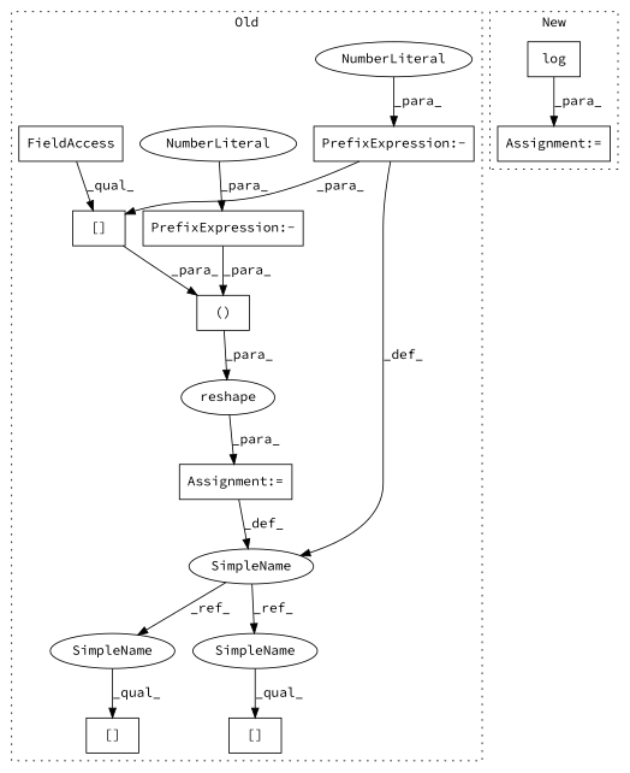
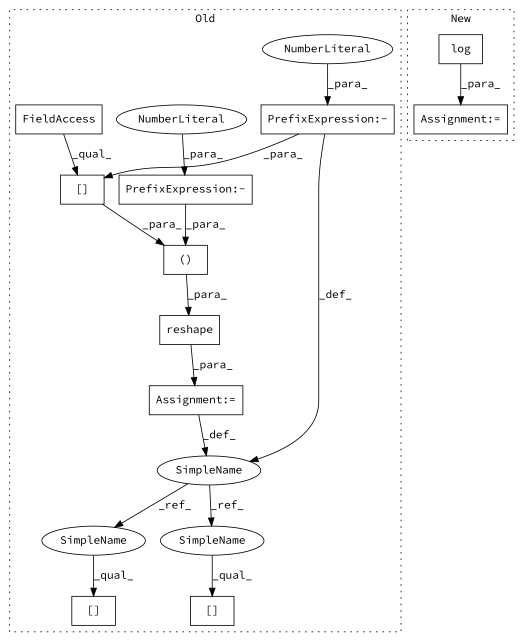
  digraph {
    fontname="Source Code Pro"
    node [a=2 l=1 s=12880 shape=box fontname="Source Code Pro"]
    edge [fontname="Source Code Pro"]
-   n1 [a=32 l="13,2" label=reshape s="12867,12909" shape=ellipse]
+   n1 [a=32 l="13,2" label=reshape s="12867,12909"]
    n2 [a=38 label="PrefixExpression:-"]
    n3 [a=34 label=NumberLiteral s=12881 shape=ellipse]
    n4 [a=7 label="Assignment:=" s=12861]
    n5 [a=106 l=29 label="()"]
    n6 [a=38 label="PrefixExpression:-" s=12906]
    n7 [a=34 label=NumberLiteral s=12907 shape=ellipse]
    n8 [l="11,1" label="[]" s="12895,12908"]
    n9 [a=22 l=10 label=FieldAccess s=12895]
    n10 [l="6,1" label="[]" s="13208,13215"]
    n11 [a=42 l=5 label=SimpleName s=13146 shape=ellipse]
    n12 [l="6,1" label="[]" s="13229,13252"]
    n13 [a=42 l=5 label=SimpleName s=13229 shape=ellipse]
    n14 [a=42 l=5 label=SimpleName s=13208 shape=ellipse]
    n15 [a=32 l="4,1" label=log s="12973,12981"]
    n16 [a=7 label="Assignment:=" s=12966]
    subgraph cluster_1 {
      label=Old
      style=dotted
      n1
      n2
      n3
      n4
      n5
      n6
      n7
      n8
      n9
      n10
      n11
      n12
      n13
      n14
    }
    subgraph cluster_2 {
      label=New
      style=dotted
      n15
      n16
    }
    n1 -> n4 [label=_para_]
    n2 -> n5 [label=_para_]
    n3 -> n2 [label=_para_]
    n4 -> n11 [label=_def_]
    n5 -> n1 [label=_para_]
    n6 -> n8 [label=_para_]
    n6 -> n11 [label=_def_]
    n7 -> n6 [label=_para_]
    n8 -> n5 [label=_para_]
    n9 -> n8 [label=_qual_]
    n11 -> n13 [label=_ref_]
    n11 -> n14 [label=_ref_]
    n13 -> n12 [label=_qual_]
    n14 -> n10 [label=_qual_]
    n15 -> n16 [label=_para_]
  }
